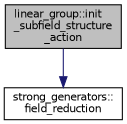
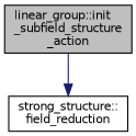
  digraph {
    rankdir=TB
    node [color=black fontname=Helvetica fontsize=10 shape=record style=filled]
    n1 [fillcolor=grey75 fontcolor=black height=0.2 label="linear_group::init\l_subfield_structure\l_action" width=0.4]
-   n2 [fillcolor=white height=0.2 label="strong_generators::\lfield_reduction" width=0.4]
+   n2 [fillcolor=white height=0.2 label="strong_structure::\lfield_reduction" width=0.4]
    n1 -> n2 [color=midnightblue fontname=Helvetica fontsize=10 labelfontname=Helvetica labelfontsize=10 style=solid]
  }
